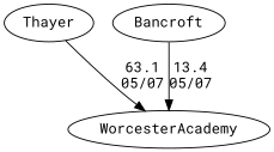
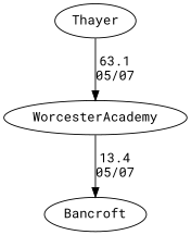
  digraph {
    fontname="Roboto Mono"
    node [fontname="Roboto Mono"]
    edge [fontname="Roboto Mono" random=random]
    Thayer
    WorcesterAcademy
    Bancroft
    Thayer -> WorcesterAcademy [label="63.1\n05/07" weight=37]
-   Bancroft -> WorcesterAcademy [label="13.4\n05/07" weight=87]
+   WorcesterAcademy -> Bancroft [label="13.4\n05/07" weight=87]
  }
